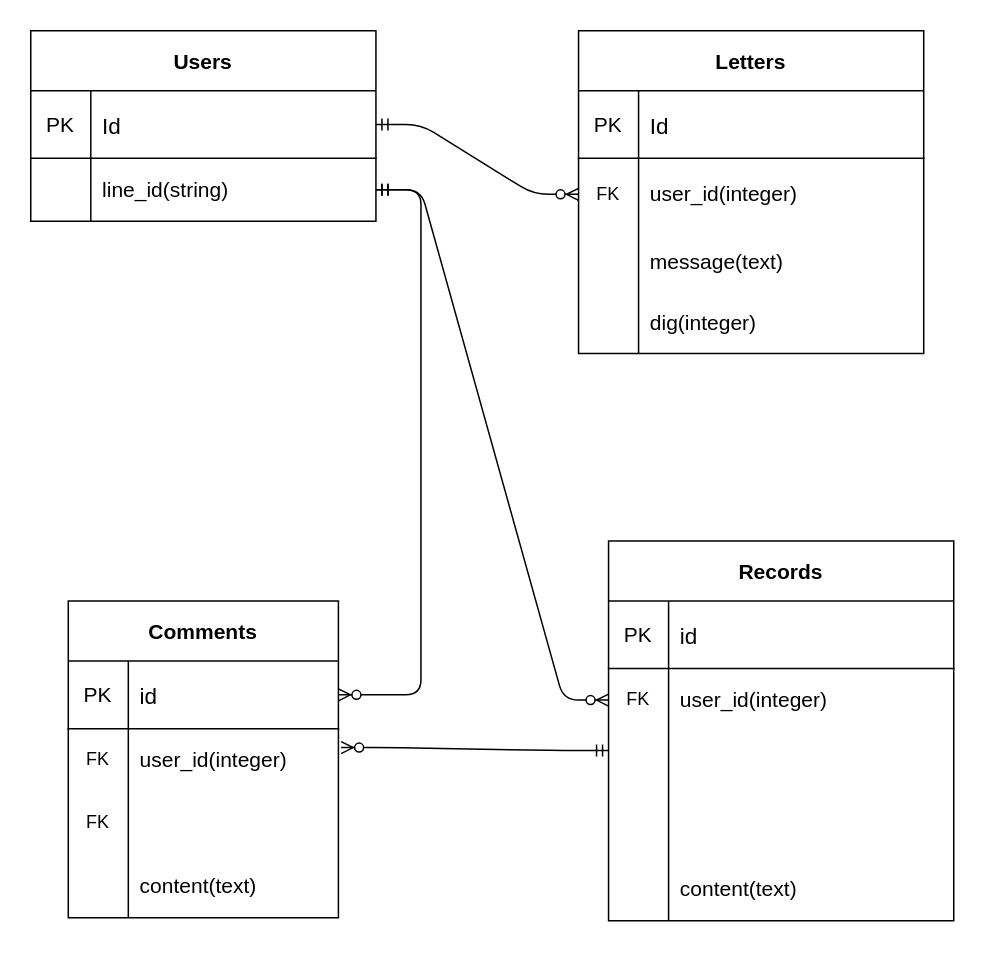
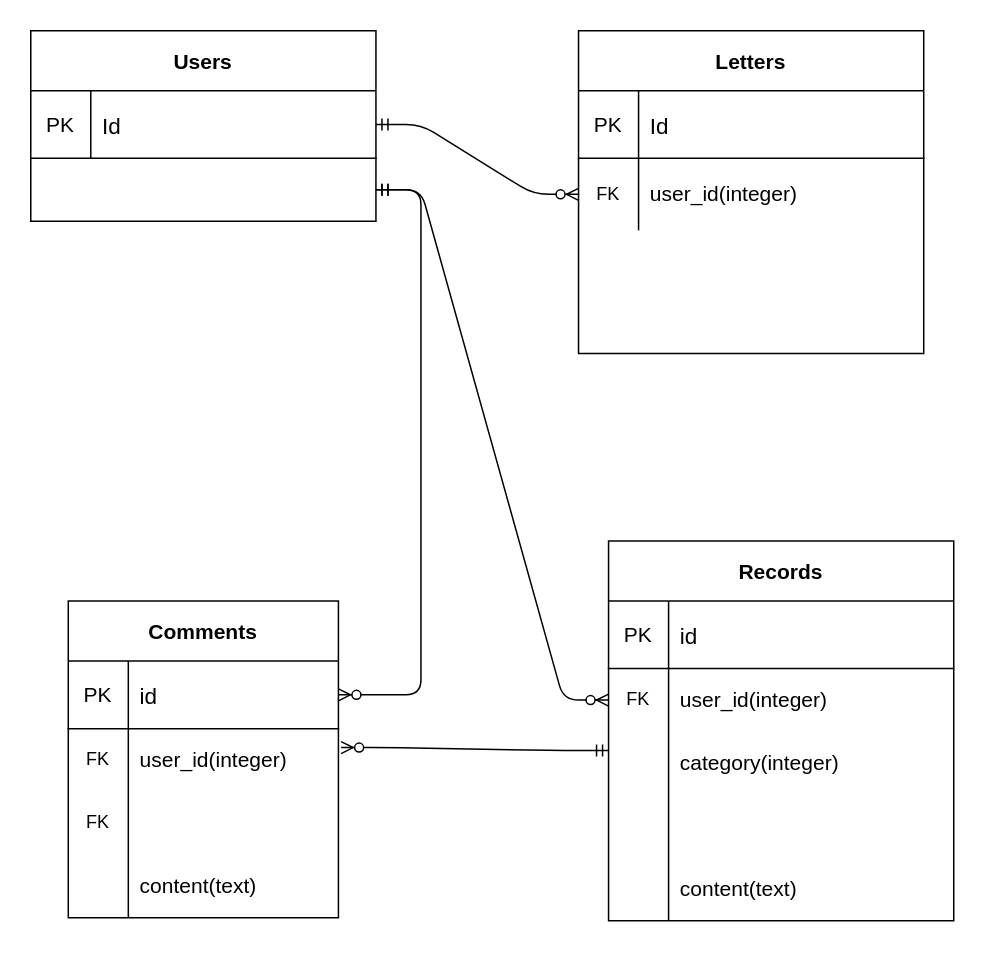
  <mxCell id="0" />
  <mxCell id="1" parent="0" />
  <mxCell id="2" value="Users" style="shape=table;startSize=40;container=1;collapsible=0;childLayout=tableLayout;fixedRows=1;rowLines=0;fontStyle=1;align=center;pointerEvents=1;fontSize=14;strokeWidth=1;" parent="1" vertex="1"><mxGeometry x="20" y="20" width="230" height="127" as="geometry" /></mxCell>
  <mxCell id="3" value="" style="shape=partialRectangle;html=1;whiteSpace=wrap;collapsible=0;dropTarget=0;pointerEvents=1;fillColor=none;top=0;left=0;bottom=1;right=0;points=[[0,0.5],[1,0.5]];portConstraint=eastwest;" parent="2" vertex="1"><mxGeometry y="40" width="230" height="45" as="geometry" /></mxCell>
  <mxCell id="4" value="PK" style="shape=partialRectangle;html=1;whiteSpace=wrap;connectable=0;fillColor=none;top=0;left=0;bottom=0;right=0;overflow=hidden;pointerEvents=1;fontSize=14;" parent="3" vertex="1"><mxGeometry width="40" height="45" as="geometry"><mxRectangle width="40" height="45" as="alternateBounds" /></mxGeometry></mxCell>
  <mxCell id="5" value="Id" style="shape=partialRectangle;html=1;whiteSpace=wrap;connectable=0;fillColor=none;top=0;left=0;bottom=0;right=0;align=left;spacingLeft=6;overflow=hidden;pointerEvents=1;fontSize=15;" parent="3" vertex="1"><mxGeometry x="40" width="190" height="45" as="geometry"><mxRectangle width="190" height="45" as="alternateBounds" /></mxGeometry></mxCell>
  <mxCell id="6" value="" style="shape=partialRectangle;html=1;whiteSpace=wrap;collapsible=0;dropTarget=0;pointerEvents=1;fillColor=none;top=0;left=0;bottom=0;right=0;points=[[0,0.5],[1,0.5]];portConstraint=eastwest;" parent="2" vertex="1"><mxGeometry y="85" width="230" height="42" as="geometry" /></mxCell>
  <mxCell id="7" value="" style="shape=partialRectangle;html=1;whiteSpace=wrap;connectable=0;fillColor=none;top=0;left=0;bottom=0;right=0;overflow=hidden;pointerEvents=1;" parent="6" vertex="1"><mxGeometry width="40" height="42" as="geometry"><mxRectangle width="40" height="42" as="alternateBounds" /></mxGeometry></mxCell>
- <mxCell id="8" value="line_id(string)" style="shape=partialRectangle;html=1;whiteSpace=wrap;connectable=0;fillColor=none;top=0;left=0;bottom=0;right=0;align=left;spacingLeft=6;overflow=hidden;pointerEvents=1;fontSize=14;" parent="6" vertex="1"><mxGeometry x="40" width="190" height="42" as="geometry"><mxRectangle width="190" height="42" as="alternateBounds" /></mxGeometry></mxCell>
  <mxCell id="9" value="Comments" style="shape=table;startSize=40;container=1;collapsible=0;childLayout=tableLayout;fixedRows=1;rowLines=0;fontStyle=1;align=center;pointerEvents=1;fontSize=14;strokeWidth=1;" parent="1" vertex="1"><mxGeometry x="45" y="400" width="180" height="211" as="geometry" /></mxCell>
  <mxCell id="10" value="" style="shape=partialRectangle;html=1;whiteSpace=wrap;collapsible=0;dropTarget=0;pointerEvents=1;fillColor=none;top=0;left=0;bottom=1;right=0;points=[[0,0.5],[1,0.5]];portConstraint=eastwest;" parent="9" vertex="1"><mxGeometry y="40" width="180" height="45" as="geometry" /></mxCell>
  <mxCell id="11" value="PK" style="shape=partialRectangle;html=1;whiteSpace=wrap;connectable=0;fillColor=none;top=0;left=0;bottom=0;right=0;overflow=hidden;pointerEvents=1;fontSize=14;" parent="10" vertex="1"><mxGeometry width="40" height="45" as="geometry"><mxRectangle width="40" height="45" as="alternateBounds" /></mxGeometry></mxCell>
  <mxCell id="12" value="id" style="shape=partialRectangle;html=1;whiteSpace=wrap;connectable=0;fillColor=none;top=0;left=0;bottom=0;right=0;align=left;spacingLeft=6;overflow=hidden;pointerEvents=1;fontSize=15;" parent="10" vertex="1"><mxGeometry x="40" width="140" height="45" as="geometry"><mxRectangle width="140" height="45" as="alternateBounds" /></mxGeometry></mxCell>
  <mxCell id="13" style="shape=partialRectangle;html=1;whiteSpace=wrap;collapsible=0;dropTarget=0;pointerEvents=1;fillColor=none;top=0;left=0;bottom=0;right=0;points=[[0,0.5],[1,0.5]];portConstraint=eastwest;" parent="9" vertex="1"><mxGeometry y="85" width="180" height="42" as="geometry" /></mxCell>
  <mxCell id="14" value="&lt;span&gt;FK&lt;/span&gt;" style="shape=partialRectangle;html=1;whiteSpace=wrap;connectable=0;fillColor=none;top=0;left=0;bottom=0;right=0;overflow=hidden;pointerEvents=1;" parent="13" vertex="1"><mxGeometry width="40" height="42" as="geometry"><mxRectangle width="40" height="42" as="alternateBounds" /></mxGeometry></mxCell>
  <mxCell id="15" value="user_id(integer)" style="shape=partialRectangle;html=1;whiteSpace=wrap;connectable=0;fillColor=none;top=0;left=0;bottom=0;right=0;align=left;spacingLeft=6;overflow=hidden;pointerEvents=1;fontSize=14;" parent="13" vertex="1"><mxGeometry x="40" width="140" height="42" as="geometry"><mxRectangle width="140" height="42" as="alternateBounds" /></mxGeometry></mxCell>
  <mxCell id="16" style="shape=partialRectangle;html=1;whiteSpace=wrap;collapsible=0;dropTarget=0;pointerEvents=1;fillColor=none;top=0;left=0;bottom=0;right=0;points=[[0,0.5],[1,0.5]];portConstraint=eastwest;" parent="9" vertex="1"><mxGeometry y="127" width="180" height="42" as="geometry" /></mxCell>
  <mxCell id="17" value="&lt;span&gt;FK&lt;/span&gt;" style="shape=partialRectangle;html=1;whiteSpace=wrap;connectable=0;fillColor=none;top=0;left=0;bottom=0;right=0;overflow=hidden;pointerEvents=1;" parent="16" vertex="1"><mxGeometry width="40" height="42" as="geometry"><mxRectangle width="40" height="42" as="alternateBounds" /></mxGeometry></mxCell>
  <mxCell id="18" style="shape=partialRectangle;html=1;whiteSpace=wrap;collapsible=0;dropTarget=0;pointerEvents=1;fillColor=none;top=0;left=0;bottom=0;right=0;points=[[0,0.5],[1,0.5]];portConstraint=eastwest;" parent="9" vertex="1"><mxGeometry y="169" width="180" height="42" as="geometry" /></mxCell>
  <mxCell id="19" style="shape=partialRectangle;html=1;whiteSpace=wrap;connectable=0;fillColor=none;top=0;left=0;bottom=0;right=0;overflow=hidden;pointerEvents=1;" parent="18" vertex="1"><mxGeometry width="40" height="42" as="geometry"><mxRectangle width="40" height="42" as="alternateBounds" /></mxGeometry></mxCell>
  <mxCell id="20" value="&lt;span&gt;content(text)&lt;/span&gt;" style="shape=partialRectangle;html=1;whiteSpace=wrap;connectable=0;fillColor=none;top=0;left=0;bottom=0;right=0;align=left;spacingLeft=6;overflow=hidden;pointerEvents=1;fontSize=14;" parent="18" vertex="1"><mxGeometry x="40" width="140" height="42" as="geometry"><mxRectangle width="140" height="42" as="alternateBounds" /></mxGeometry></mxCell>
  <mxCell id="21" value="Records" style="shape=table;startSize=40;container=1;collapsible=0;childLayout=tableLayout;fixedRows=1;rowLines=0;fontStyle=1;align=center;pointerEvents=1;fontSize=14;strokeWidth=1;" parent="1" vertex="1"><mxGeometry x="405" y="360" width="230" height="253" as="geometry" /></mxCell>
  <mxCell id="22" value="" style="shape=partialRectangle;html=1;whiteSpace=wrap;collapsible=0;dropTarget=0;pointerEvents=1;fillColor=none;top=0;left=0;bottom=1;right=0;points=[[0,0.5],[1,0.5]];portConstraint=eastwest;" parent="21" vertex="1"><mxGeometry y="40" width="230" height="45" as="geometry" /></mxCell>
  <mxCell id="23" value="PK" style="shape=partialRectangle;html=1;whiteSpace=wrap;connectable=0;fillColor=none;top=0;left=0;bottom=0;right=0;overflow=hidden;pointerEvents=1;fontSize=14;" parent="22" vertex="1"><mxGeometry width="40" height="45" as="geometry"><mxRectangle width="40" height="45" as="alternateBounds" /></mxGeometry></mxCell>
  <mxCell id="24" value="id" style="shape=partialRectangle;html=1;whiteSpace=wrap;connectable=0;fillColor=none;top=0;left=0;bottom=0;right=0;align=left;spacingLeft=6;overflow=hidden;pointerEvents=1;fontSize=15;" parent="22" vertex="1"><mxGeometry x="40" width="190" height="45" as="geometry"><mxRectangle width="190" height="45" as="alternateBounds" /></mxGeometry></mxCell>
  <mxCell id="25" value="" style="shape=partialRectangle;html=1;whiteSpace=wrap;collapsible=0;dropTarget=0;pointerEvents=1;fillColor=none;top=0;left=0;bottom=0;right=0;points=[[0,0.5],[1,0.5]];portConstraint=eastwest;" parent="21" vertex="1"><mxGeometry y="85" width="230" height="42" as="geometry" /></mxCell>
  <mxCell id="26" value="FK" style="shape=partialRectangle;html=1;whiteSpace=wrap;connectable=0;fillColor=none;top=0;left=0;bottom=0;right=0;overflow=hidden;pointerEvents=1;" parent="25" vertex="1"><mxGeometry width="40" height="42" as="geometry"><mxRectangle width="40" height="42" as="alternateBounds" /></mxGeometry></mxCell>
  <mxCell id="27" value="user_id(integer)" style="shape=partialRectangle;html=1;whiteSpace=wrap;connectable=0;fillColor=none;top=0;left=0;bottom=0;right=0;align=left;spacingLeft=6;overflow=hidden;pointerEvents=1;fontSize=14;" parent="25" vertex="1"><mxGeometry x="40" width="190" height="42" as="geometry"><mxRectangle width="190" height="42" as="alternateBounds" /></mxGeometry></mxCell>
  <mxCell id="28" value="" style="shape=partialRectangle;html=1;whiteSpace=wrap;collapsible=0;dropTarget=0;pointerEvents=1;fillColor=none;top=0;left=0;bottom=0;right=0;points=[[0,0.5],[1,0.5]];portConstraint=eastwest;" parent="21" vertex="1"><mxGeometry y="127" width="230" height="42" as="geometry" /></mxCell>
  <mxCell id="29" value="" style="shape=partialRectangle;html=1;whiteSpace=wrap;connectable=0;fillColor=none;top=0;left=0;bottom=0;right=0;overflow=hidden;pointerEvents=1;" parent="28" vertex="1"><mxGeometry width="40" height="42" as="geometry"><mxRectangle width="40" height="42" as="alternateBounds" /></mxGeometry></mxCell>
+ <mxCell id="30" value="category(integer)" style="shape=partialRectangle;html=1;whiteSpace=wrap;connectable=0;fillColor=none;top=0;left=0;bottom=0;right=0;align=left;spacingLeft=6;overflow=hidden;pointerEvents=1;fontSize=14;" parent="28" vertex="1"><mxGeometry x="40" width="190" height="42" as="geometry"><mxRectangle width="190" height="42" as="alternateBounds" /></mxGeometry></mxCell>
  <mxCell id="31" style="shape=partialRectangle;html=1;whiteSpace=wrap;collapsible=0;dropTarget=0;pointerEvents=1;fillColor=none;top=0;left=0;bottom=0;right=0;points=[[0,0.5],[1,0.5]];portConstraint=eastwest;" parent="21" vertex="1"><mxGeometry y="169" width="230" height="42" as="geometry" /></mxCell>
  <mxCell id="32" style="shape=partialRectangle;html=1;whiteSpace=wrap;connectable=0;fillColor=none;top=0;left=0;bottom=0;right=0;overflow=hidden;pointerEvents=1;" parent="31" vertex="1"><mxGeometry width="40" height="42" as="geometry"><mxRectangle width="40" height="42" as="alternateBounds" /></mxGeometry></mxCell>
  <mxCell id="33" style="shape=partialRectangle;html=1;whiteSpace=wrap;collapsible=0;dropTarget=0;pointerEvents=1;fillColor=none;top=0;left=0;bottom=0;right=0;points=[[0,0.5],[1,0.5]];portConstraint=eastwest;" parent="21" vertex="1"><mxGeometry y="211" width="230" height="42" as="geometry" /></mxCell>
  <mxCell id="34" style="shape=partialRectangle;html=1;whiteSpace=wrap;connectable=0;fillColor=none;top=0;left=0;bottom=0;right=0;overflow=hidden;pointerEvents=1;" parent="33" vertex="1"><mxGeometry width="40" height="42" as="geometry"><mxRectangle width="40" height="42" as="alternateBounds" /></mxGeometry></mxCell>
  <mxCell id="35" value="&lt;span&gt;content(text)&lt;/span&gt;" style="shape=partialRectangle;html=1;whiteSpace=wrap;connectable=0;fillColor=none;top=0;left=0;bottom=0;right=0;align=left;spacingLeft=6;overflow=hidden;pointerEvents=1;fontSize=14;" parent="33" vertex="1"><mxGeometry x="40" width="190" height="42" as="geometry"><mxRectangle width="190" height="42" as="alternateBounds" /></mxGeometry></mxCell>
  <mxCell id="36" value="Letters" style="shape=table;startSize=40;container=1;collapsible=0;childLayout=tableLayout;fixedRows=1;rowLines=0;fontStyle=1;align=center;pointerEvents=1;fontSize=14;strokeWidth=1;" parent="1" vertex="1"><mxGeometry x="385" y="20" width="230" height="215" as="geometry" /></mxCell>
  <mxCell id="37" value="" style="shape=partialRectangle;html=1;whiteSpace=wrap;collapsible=0;dropTarget=0;pointerEvents=1;fillColor=none;top=0;left=0;bottom=1;right=0;points=[[0,0.5],[1,0.5]];portConstraint=eastwest;" parent="36" vertex="1"><mxGeometry y="40" width="230" height="45" as="geometry" /></mxCell>
  <mxCell id="38" value="PK" style="shape=partialRectangle;html=1;whiteSpace=wrap;connectable=0;fillColor=none;top=0;left=0;bottom=0;right=0;overflow=hidden;pointerEvents=1;fontSize=14;" parent="37" vertex="1"><mxGeometry width="40" height="45" as="geometry"><mxRectangle width="40" height="45" as="alternateBounds" /></mxGeometry></mxCell>
  <mxCell id="39" value="Id" style="shape=partialRectangle;html=1;whiteSpace=wrap;connectable=0;fillColor=none;top=0;left=0;bottom=0;right=0;align=left;spacingLeft=6;overflow=hidden;pointerEvents=1;fontSize=15;" parent="37" vertex="1"><mxGeometry x="40" width="190" height="45" as="geometry"><mxRectangle width="190" height="45" as="alternateBounds" /></mxGeometry></mxCell>
  <mxCell id="40" value="" style="shape=partialRectangle;html=1;whiteSpace=wrap;collapsible=0;dropTarget=0;pointerEvents=1;fillColor=none;top=0;left=0;bottom=0;right=0;points=[[0,0.5],[1,0.5]];portConstraint=eastwest;" parent="36" vertex="1"><mxGeometry y="85" width="230" height="48" as="geometry" /></mxCell>
  <mxCell id="41" value="FK" style="shape=partialRectangle;html=1;whiteSpace=wrap;connectable=0;fillColor=none;top=0;left=0;bottom=0;right=0;overflow=hidden;pointerEvents=1;" parent="40" vertex="1"><mxGeometry width="40" height="48" as="geometry"><mxRectangle width="40" height="48" as="alternateBounds" /></mxGeometry></mxCell>
  <mxCell id="42" value="user_id(integer)" style="shape=partialRectangle;html=1;whiteSpace=wrap;connectable=0;fillColor=none;top=0;left=0;bottom=0;right=0;align=left;spacingLeft=6;overflow=hidden;pointerEvents=1;fontSize=14;" parent="40" vertex="1"><mxGeometry x="40" width="190" height="48" as="geometry"><mxRectangle width="190" height="48" as="alternateBounds" /></mxGeometry></mxCell>
  <mxCell id="43" value="" style="shape=partialRectangle;html=1;whiteSpace=wrap;collapsible=0;dropTarget=0;pointerEvents=1;fillColor=none;top=0;left=0;bottom=0;right=0;points=[[0,0.5],[1,0.5]];portConstraint=eastwest;" parent="36" vertex="1"><mxGeometry y="133" width="230" height="42" as="geometry" /></mxCell>
  <mxCell id="44" value="" style="shape=partialRectangle;html=1;whiteSpace=wrap;connectable=0;fillColor=none;top=0;left=0;bottom=0;right=0;overflow=hidden;pointerEvents=1;" parent="43" vertex="1"><mxGeometry width="40" height="42" as="geometry"><mxRectangle width="40" height="42" as="alternateBounds" /></mxGeometry></mxCell>
- <mxCell id="45" value="message(text)" style="shape=partialRectangle;html=1;whiteSpace=wrap;connectable=0;fillColor=none;top=0;left=0;bottom=0;right=0;align=left;spacingLeft=6;overflow=hidden;pointerEvents=1;fontSize=14;" parent="43" vertex="1"><mxGeometry x="40" width="190" height="42" as="geometry"><mxRectangle width="190" height="42" as="alternateBounds" /></mxGeometry></mxCell>
  <mxCell id="46" value="" style="shape=partialRectangle;html=1;whiteSpace=wrap;collapsible=0;dropTarget=0;pointerEvents=1;fillColor=none;top=0;left=0;bottom=0;right=0;points=[[0,0.5],[1,0.5]];portConstraint=eastwest;" parent="36" vertex="1"><mxGeometry y="175" width="230" height="40" as="geometry" /></mxCell>
  <mxCell id="47" value="" style="shape=partialRectangle;html=1;whiteSpace=wrap;connectable=0;fillColor=none;top=0;left=0;bottom=0;right=0;overflow=hidden;pointerEvents=1;" parent="46" vertex="1"><mxGeometry width="40" height="40" as="geometry"><mxRectangle width="40" height="40" as="alternateBounds" /></mxGeometry></mxCell>
- <mxCell id="48" value="dig(integer)" style="shape=partialRectangle;html=1;whiteSpace=wrap;connectable=0;fillColor=none;top=0;left=0;bottom=0;right=0;align=left;spacingLeft=6;overflow=hidden;pointerEvents=1;fontSize=14;" parent="46" vertex="1"><mxGeometry x="40" width="190" height="40" as="geometry"><mxRectangle width="190" height="40" as="alternateBounds" /></mxGeometry></mxCell>
  <mxCell id="49" value="" style="edgeStyle=entityRelationEdgeStyle;fontSize=12;html=1;endArrow=ERzeroToMany;startArrow=ERmandOne;entryX=1.01;entryY=0.301;entryDx=0;entryDy=0;entryPerimeter=0;exitX=0;exitY=0.301;exitDx=0;exitDy=0;exitPerimeter=0;" parent="1" source="28" target="13" edge="1"><mxGeometry width="100" height="100" relative="1" as="geometry"><mxPoint x="295" y="810" as="sourcePoint" /><mxPoint x="395" y="710" as="targetPoint" /></mxGeometry></mxCell>
  <mxCell id="50" value="" style="edgeStyle=entityRelationEdgeStyle;fontSize=12;html=1;endArrow=ERzeroToMany;startArrow=ERmandOne;exitX=1;exitY=0.5;exitDx=0;exitDy=0;" parent="1" source="6" target="25" edge="1"><mxGeometry width="100" height="100" relative="1" as="geometry"><mxPoint x="250" y="167" as="sourcePoint" /><mxPoint x="535" y="290" as="targetPoint" /></mxGeometry></mxCell>
  <mxCell id="51" value="" style="edgeStyle=entityRelationEdgeStyle;fontSize=12;html=1;endArrow=ERzeroToMany;startArrow=ERmandOne;entryX=0;entryY=0.5;entryDx=0;entryDy=0;exitX=1;exitY=0.5;exitDx=0;exitDy=0;" parent="1" source="3" target="40" edge="1"><mxGeometry width="100" height="100" relative="1" as="geometry"><mxPoint x="250" y="129" as="sourcePoint" /><mxPoint x="520" y="-49" as="targetPoint" /></mxGeometry></mxCell>
  <mxCell id="52" value="" style="edgeStyle=entityRelationEdgeStyle;fontSize=12;html=1;endArrow=ERzeroToMany;startArrow=ERmandOne;" parent="1" source="6" target="10" edge="1"><mxGeometry width="100" height="100" relative="1" as="geometry"><mxPoint x="35" y="210" as="sourcePoint" /><mxPoint x="35" y="270.002" as="targetPoint" /></mxGeometry></mxCell>
